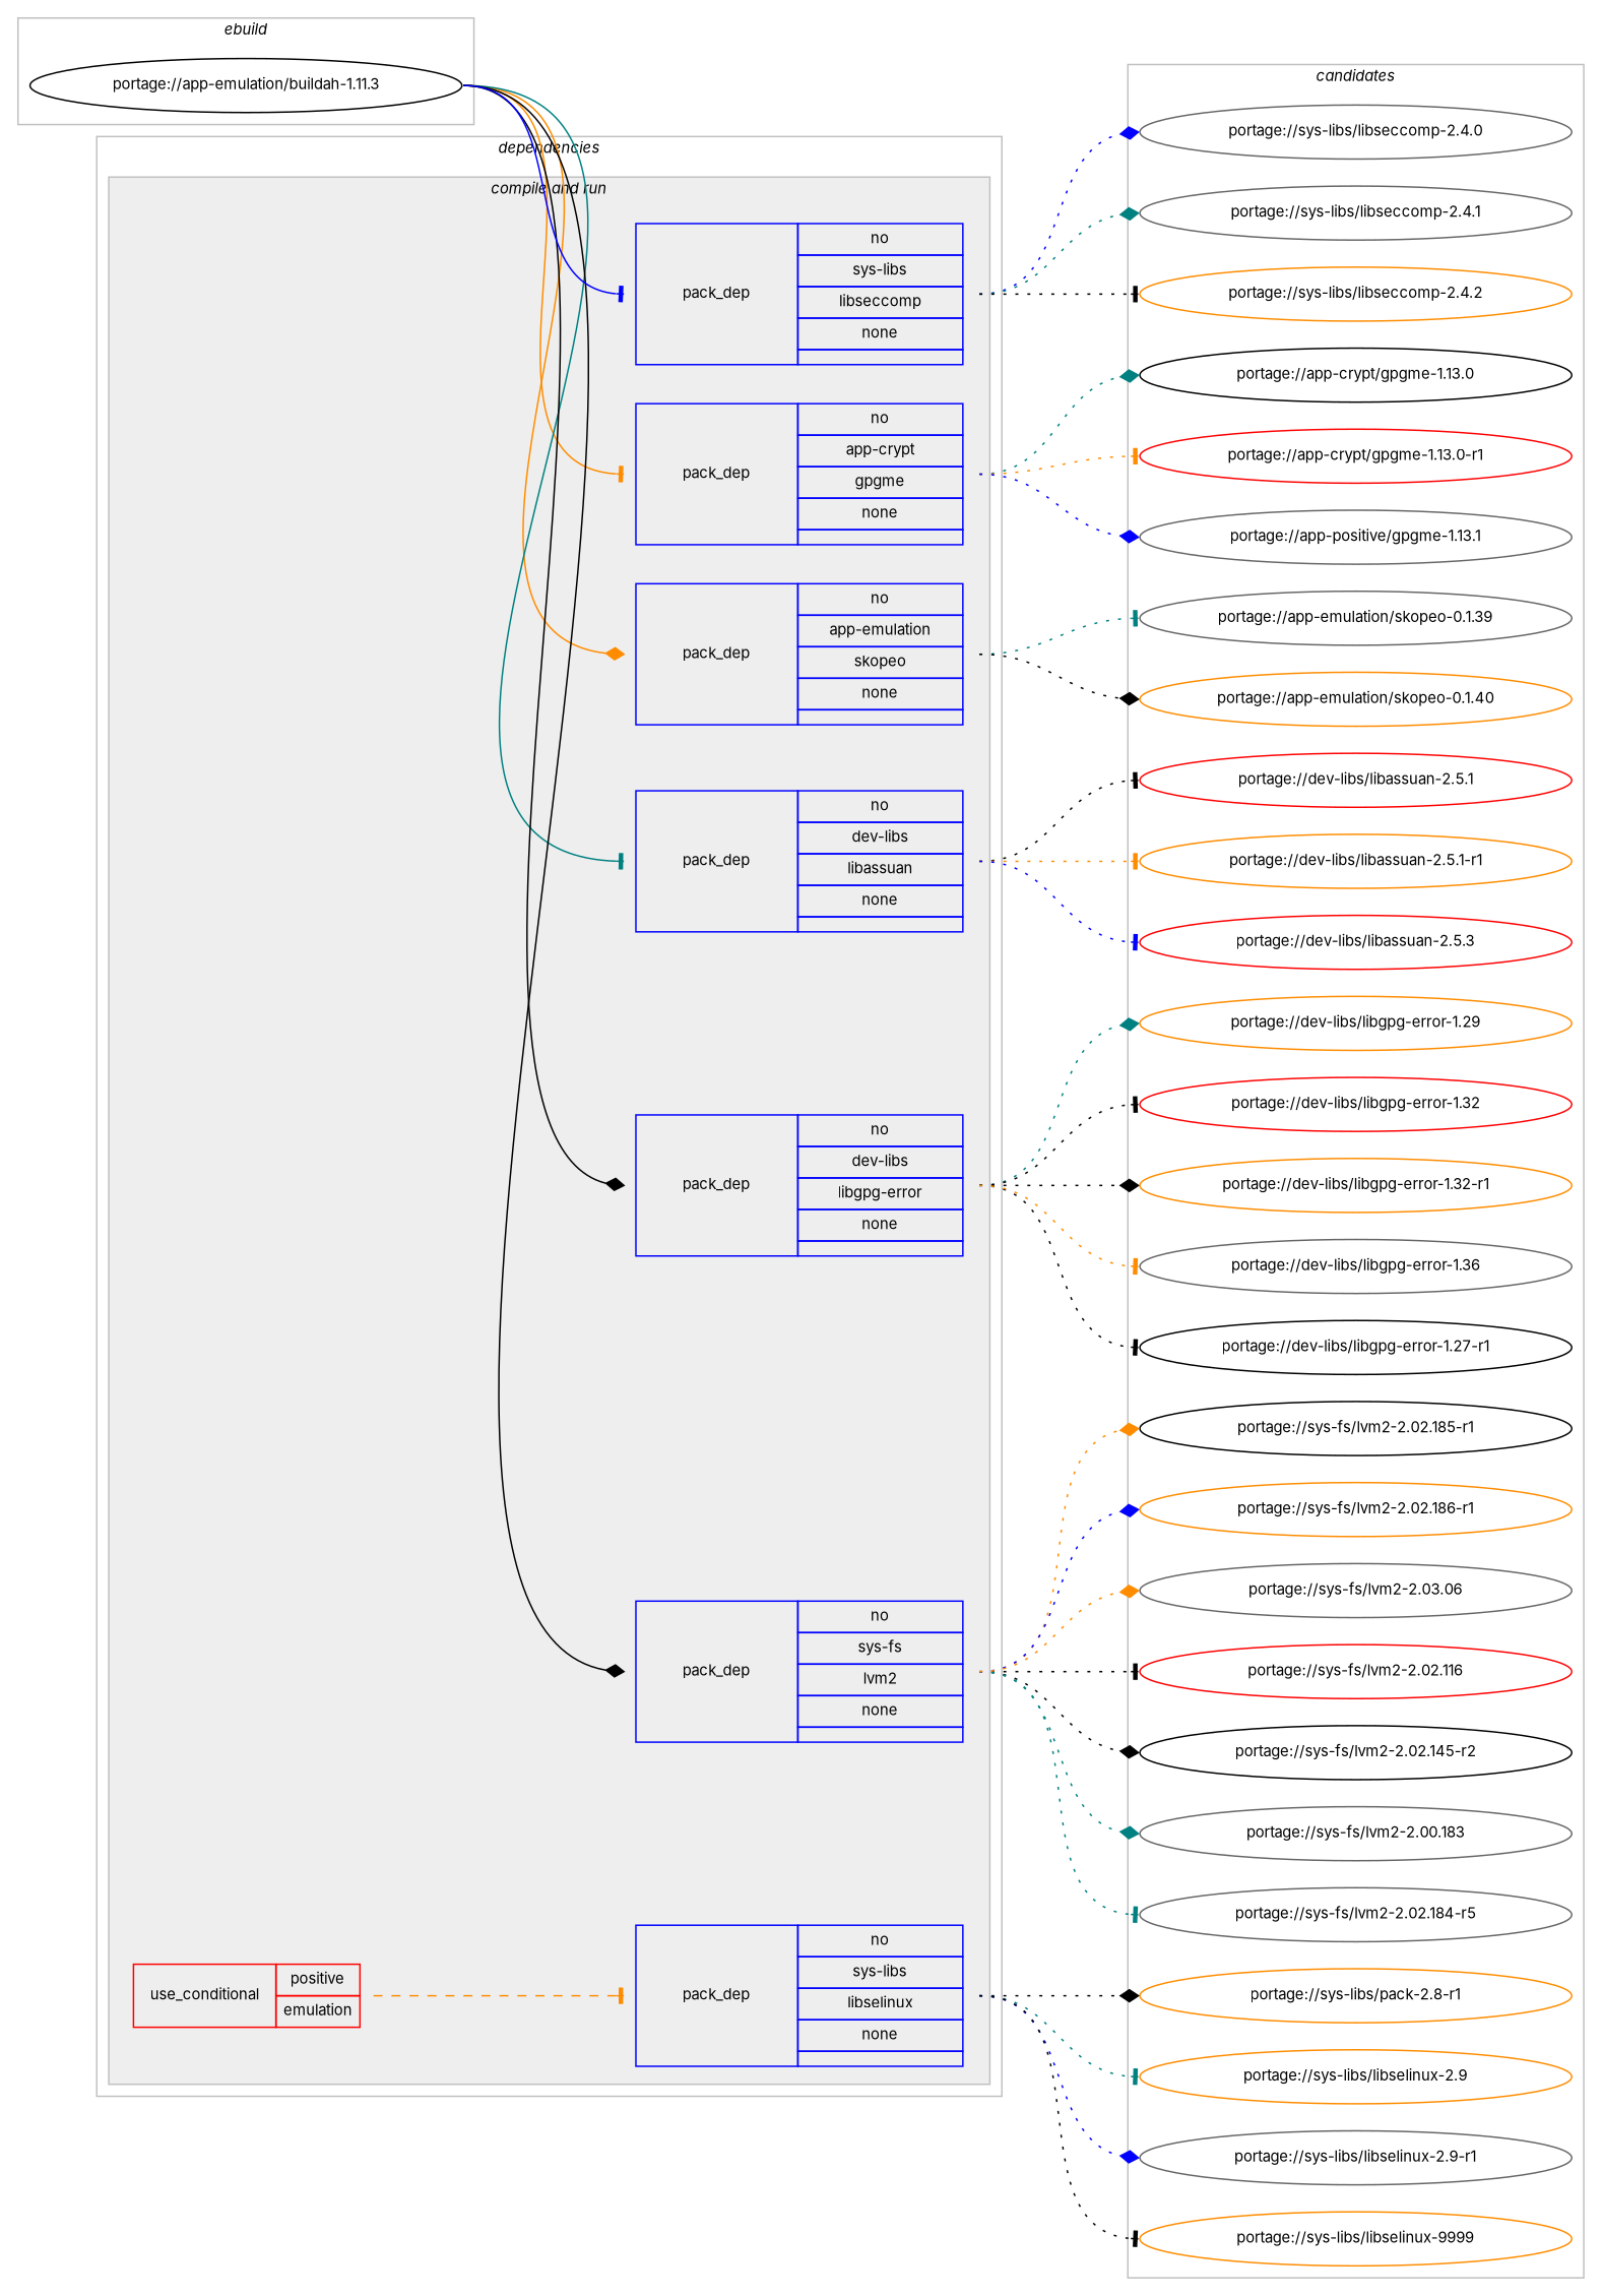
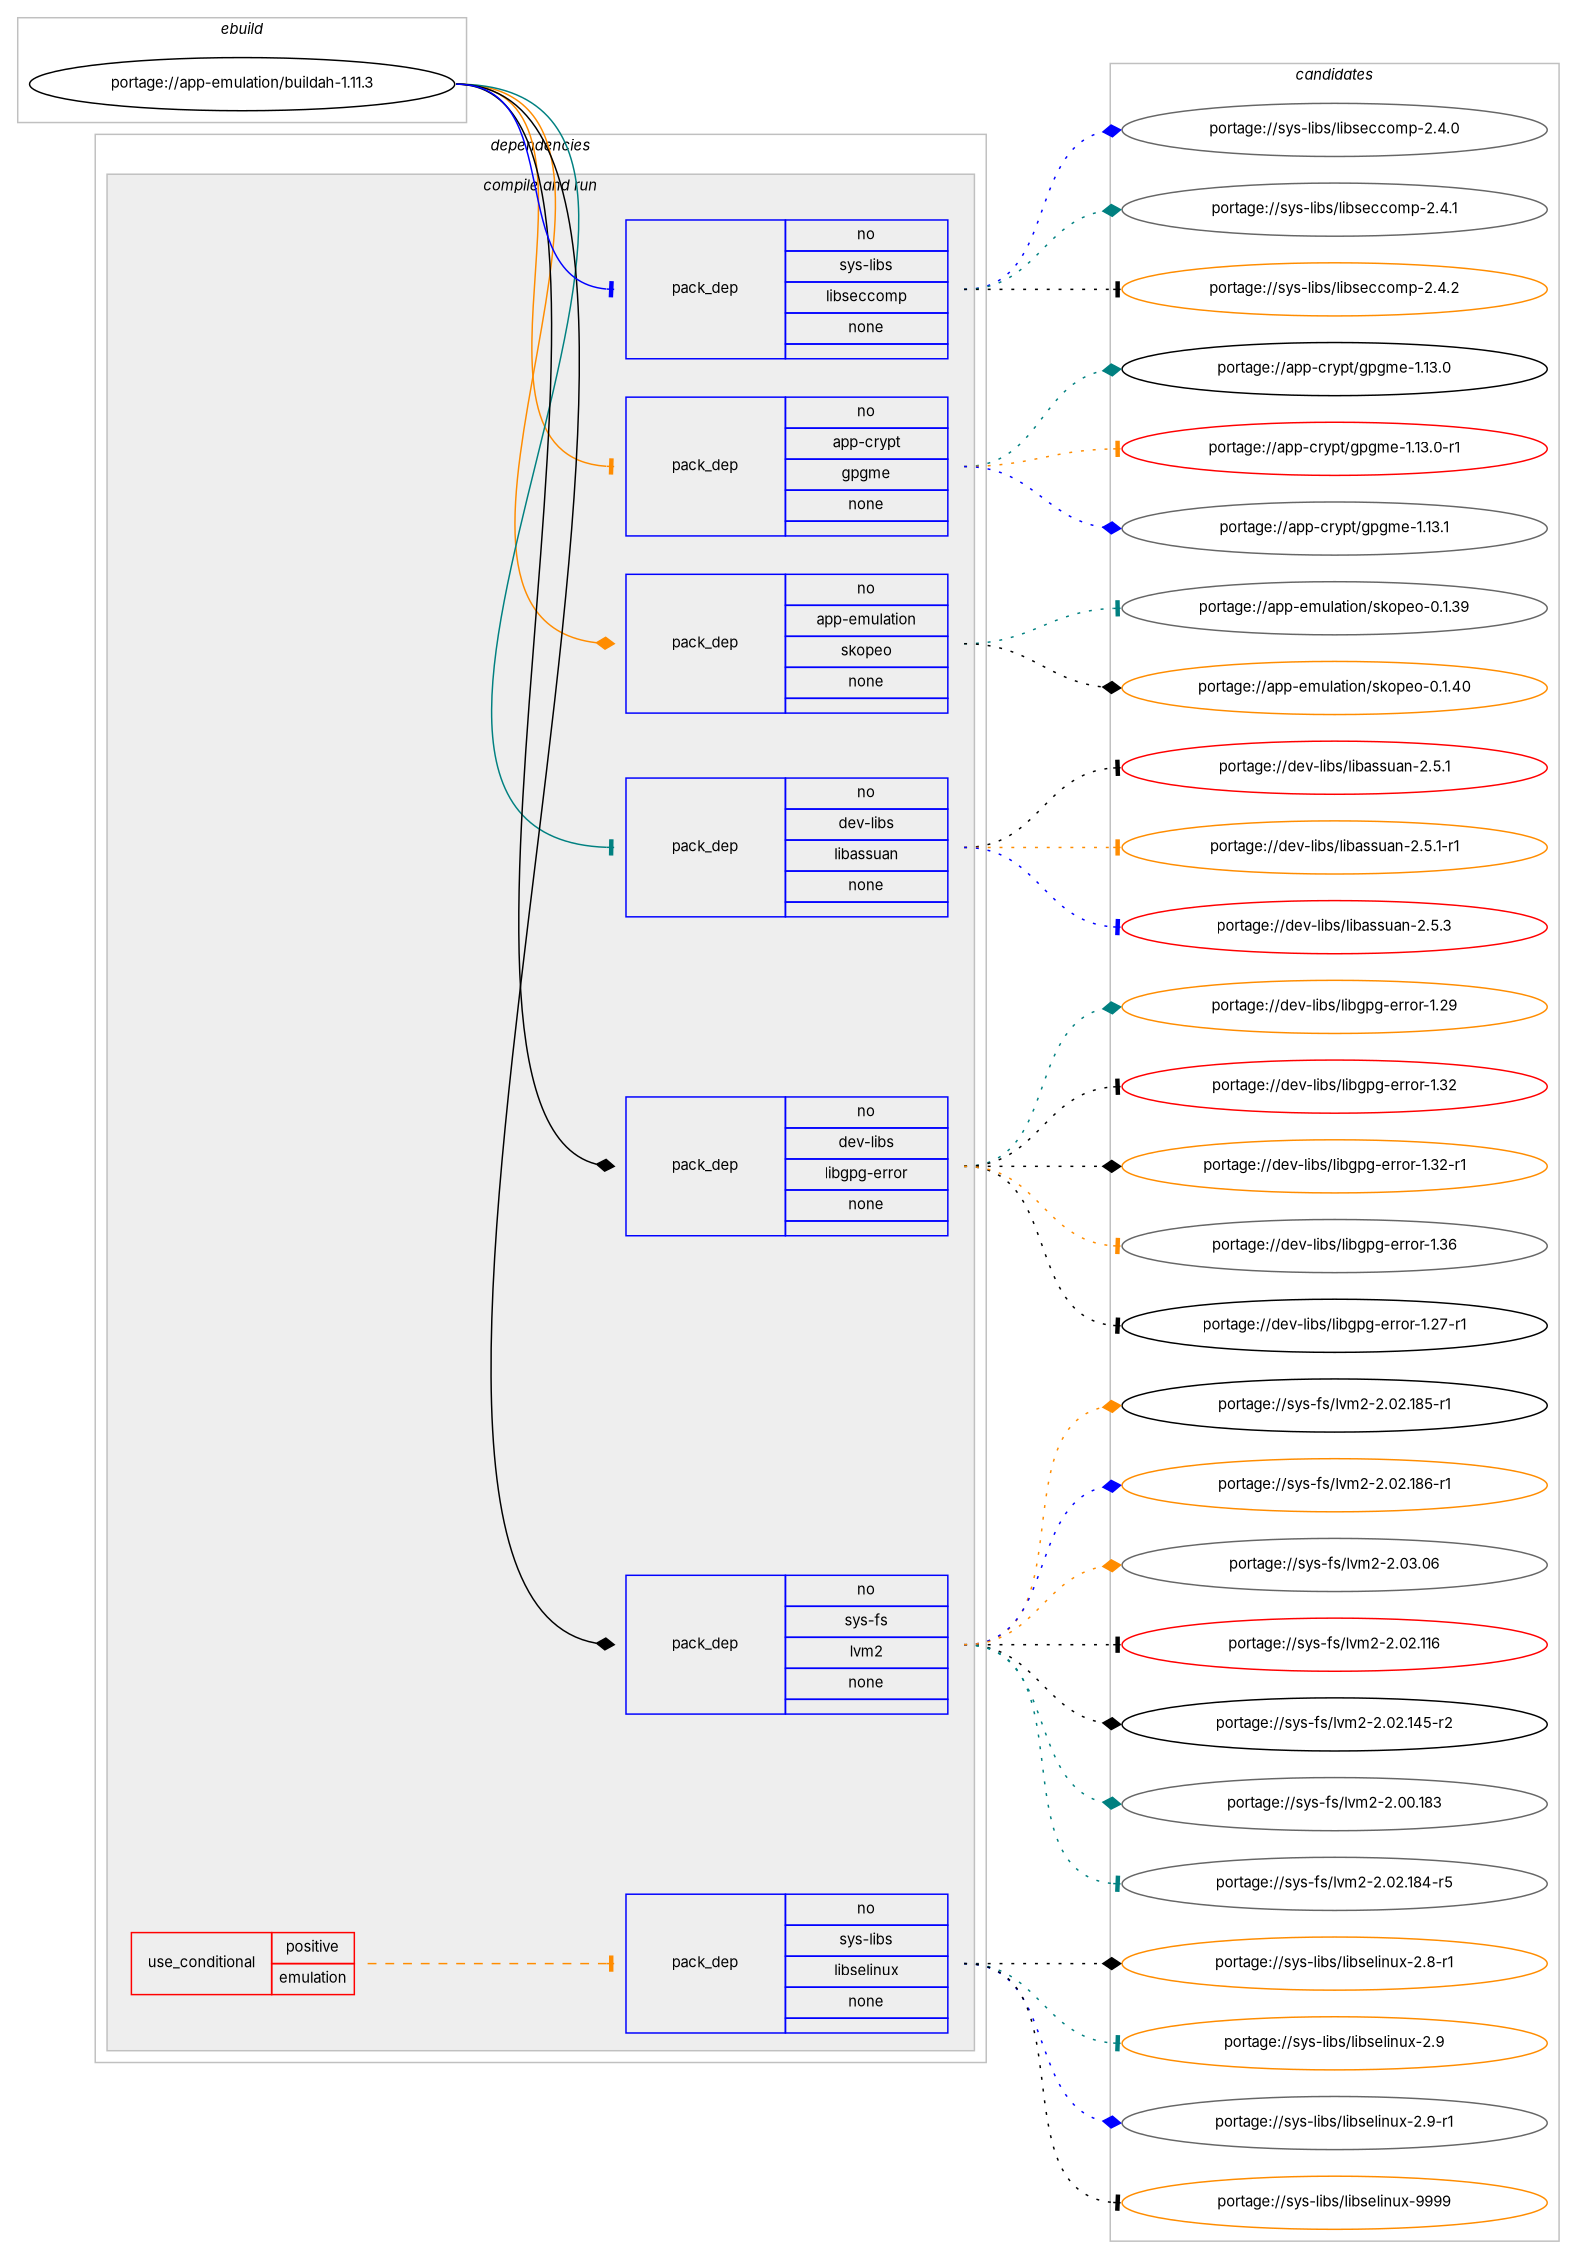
  digraph {
    compound=true
    concentrate=true
    fontname=Inter
    fontsize=10
    newrank=true
    rankdir=LR
    ranksep=1.5
    node [color=darkorange fontname=Inter fontsize=10]
    edge [arrowhead=tee color=black fontname=Inter headport=w style=dotted tailport=e weight=100]
    n1 [color=black label="portage://app-emulation/buildah-1.11.3" width=4]
    n2 [color=blue label=<<TABLE BORDER="0" CELLBORDER="1" CELLSPACING="0" CELLPADDING="4" WIDTH="220"><TR><TD ROWSPAN="6" CELLPADDING="30">pack_dep</TD></TR><TR><TD WIDTH="110">no</TD></TR><TR><TD>sys-libs</TD></TR><TR><TD>libselinux</TD></TR><TR><TD>none</TD></TR><TR><TD></TD></TR></TABLE>> shape=none]
    n3 [color=red label=<<TABLE BORDER="0" CELLBORDER="1" CELLSPACING="0" CELLPADDING="4"><TR><TD ROWSPAN="3" CELLPADDING="10">use_conditional</TD></TR><TR><TD>positive</TD></TR><TR><TD>emulation</TD></TR></TABLE>> shape=none]
    n4 [color=blue label=<<TABLE BORDER="0" CELLBORDER="1" CELLSPACING="0" CELLPADDING="4" WIDTH="220"><TR><TD ROWSPAN="6" CELLPADDING="30">pack_dep</TD></TR><TR><TD WIDTH="110">no</TD></TR><TR><TD>app-crypt</TD></TR><TR><TD>gpgme</TD></TR><TR><TD>none</TD></TR><TR><TD></TD></TR></TABLE>> shape=none]
    n5 [color=blue label=<<TABLE BORDER="0" CELLBORDER="1" CELLSPACING="0" CELLPADDING="4" WIDTH="220"><TR><TD ROWSPAN="6" CELLPADDING="30">pack_dep</TD></TR><TR><TD WIDTH="110">no</TD></TR><TR><TD>app-emulation</TD></TR><TR><TD>skopeo</TD></TR><TR><TD>none</TD></TR><TR><TD></TD></TR></TABLE>> shape=none]
    n6 [color=blue label=<<TABLE BORDER="0" CELLBORDER="1" CELLSPACING="0" CELLPADDING="4" WIDTH="220"><TR><TD ROWSPAN="6" CELLPADDING="30">pack_dep</TD></TR><TR><TD WIDTH="110">no</TD></TR><TR><TD>dev-libs</TD></TR><TR><TD>libassuan</TD></TR><TR><TD>none</TD></TR><TR><TD></TD></TR></TABLE>> shape=none]
    n7 [color=blue label=<<TABLE BORDER="0" CELLBORDER="1" CELLSPACING="0" CELLPADDING="4" WIDTH="220"><TR><TD ROWSPAN="6" CELLPADDING="30">pack_dep</TD></TR><TR><TD WIDTH="110">no</TD></TR><TR><TD>dev-libs</TD></TR><TR><TD>libgpg-error</TD></TR><TR><TD>none</TD></TR><TR><TD></TD></TR></TABLE>> shape=none]
    n8 [color=blue label=<<TABLE BORDER="0" CELLBORDER="1" CELLSPACING="0" CELLPADDING="4" WIDTH="220"><TR><TD ROWSPAN="6" CELLPADDING="30">pack_dep</TD></TR><TR><TD WIDTH="110">no</TD></TR><TR><TD>sys-fs</TD></TR><TR><TD>lvm2</TD></TR><TR><TD>none</TD></TR><TR><TD></TD></TR></TABLE>> shape=none]
    n9 [color=blue label=<<TABLE BORDER="0" CELLBORDER="1" CELLSPACING="0" CELLPADDING="4" WIDTH="220"><TR><TD ROWSPAN="6" CELLPADDING="30">pack_dep</TD></TR><TR><TD WIDTH="110">no</TD></TR><TR><TD>sys-libs</TD></TR><TR><TD>libseccomp</TD></TR><TR><TD>none</TD></TR><TR><TD></TD></TR></TABLE>> shape=none]
-   n10 [label="portage://sys-libs/pack-2.8-r1" width=4]
+   n10 [label="portage://sys-libs/libselinux-2.8-r1" width=4]
    n11 [label="portage://sys-libs/libselinux-2.9" width=4]
    n12 [color=gray40 label="portage://sys-libs/libselinux-2.9-r1" width=4]
    n13 [label="portage://sys-libs/libselinux-9999" width=4]
    n14 [color=black label="portage://app-crypt/gpgme-1.13.0" width=4]
    n15 [color=red label="portage://app-crypt/gpgme-1.13.0-r1" width=4]
-   n16 [color=gray40 label="portage://app-positive/gpgme-1.13.1" width=4]
+   n16 [color=gray40 label="portage://app-crypt/gpgme-1.13.1" width=4]
    n17 [color=gray40 label="portage://app-emulation/skopeo-0.1.39" width=4]
    n18 [label="portage://app-emulation/skopeo-0.1.40" width=4]
    n19 [color=red label="portage://dev-libs/libassuan-2.5.1" width=4]
    n20 [label="portage://dev-libs/libassuan-2.5.1-r1" width=4]
    n21 [color=red label="portage://dev-libs/libassuan-2.5.3" width=4]
    n22 [color=black label="portage://dev-libs/libgpg-error-1.27-r1" width=4]
    n23 [label="portage://dev-libs/libgpg-error-1.29" width=4]
    n24 [color=red label="portage://dev-libs/libgpg-error-1.32" width=4]
    n25 [label="portage://dev-libs/libgpg-error-1.32-r1" width=4]
    n26 [color=gray40 label="portage://dev-libs/libgpg-error-1.36" width=4]
    n27 [color=red label="portage://sys-fs/lvm2-2.02.116" width=4]
    n28 [color=black label="portage://sys-fs/lvm2-2.02.145-r2" width=4]
    n29 [color=gray40 label="portage://sys-fs/lvm2-2.00.183" width=4]
    n30 [color=gray40 label="portage://sys-fs/lvm2-2.02.184-r5" width=4]
    n31 [color=black label="portage://sys-fs/lvm2-2.02.185-r1" width=4]
    n32 [label="portage://sys-fs/lvm2-2.02.186-r1" width=4]
    n33 [color=gray40 label="portage://sys-fs/lvm2-2.03.06" width=4]
    n34 [color=gray40 label="portage://sys-libs/libseccomp-2.4.0" width=4]
    n35 [color=gray40 label="portage://sys-libs/libseccomp-2.4.1" width=4]
    n36 [label="portage://sys-libs/libseccomp-2.4.2" width=4]
    subgraph cluster_1 {
      color=gray
      label=<<i>ebuild</i>>
      rank=same
      n1
    }
    subgraph cluster_2 {
      color=gray
      label=<<i>dependencies</i>>
      subgraph cluster_3 {
        color=gray
        fillcolor="#eeeeee"
        label=<<i>compile</i>>
        style=filled
      }
      subgraph cluster_4 {
        color=gray
        fillcolor="#eeeeee"
        label=<<i>compile and run</i>>
        style=filled
        subgraph sub_5 {
          color=gray
          fillcolor="#eeeeee"
          label=<<i>compile and run</i>>
          style=filled
          n3
          subgraph sub_6 {
            color=gray
            fillcolor="#eeeeee"
            label=<<i>compile and run</i>>
            style=filled
            n2
          }
        }
        subgraph sub_7 {
          color=gray
          fillcolor="#eeeeee"
          label=<<i>compile and run</i>>
          style=filled
          n4
        }
        subgraph sub_8 {
          color=gray
          fillcolor="#eeeeee"
          label=<<i>compile and run</i>>
          style=filled
          n5
        }
        subgraph sub_9 {
          color=gray
          fillcolor="#eeeeee"
          label=<<i>compile and run</i>>
          style=filled
          n6
        }
        subgraph sub_10 {
          color=gray
          fillcolor="#eeeeee"
          label=<<i>compile and run</i>>
          style=filled
          n7
        }
        subgraph sub_11 {
          color=gray
          fillcolor="#eeeeee"
          label=<<i>compile and run</i>>
          style=filled
          n8
        }
        subgraph sub_12 {
          color=gray
          fillcolor="#eeeeee"
          label=<<i>compile and run</i>>
          style=filled
          n9
        }
      }
      subgraph cluster_13 {
        color=gray
        fillcolor="#eeeeee"
        label=<<i>run</i>>
        style=filled
      }
    }
    subgraph cluster_14 {
      color=gray
      label=<<i>candidates</i>>
      rank=same
      subgraph sub_15 {
        color=black
        label=<<i>candidates</i>>
        nodesep=1
        rank=same
        n10
        n11
        n12
        n13
      }
      subgraph sub_16 {
        color=black
        label=<<i>candidates</i>>
        nodesep=1
        rank=same
        n14
        n15
        n16
      }
      subgraph sub_17 {
        color=black
        label=<<i>candidates</i>>
        nodesep=1
        rank=same
        n17
        n18
      }
      subgraph sub_18 {
        color=black
        label=<<i>candidates</i>>
        nodesep=1
        rank=same
        n19
        n20
        n21
      }
      subgraph sub_19 {
        color=black
        label=<<i>candidates</i>>
        nodesep=1
        rank=same
        n22
        n23
        n24
        n25
        n26
      }
      subgraph sub_20 {
        color=black
        label=<<i>candidates</i>>
        nodesep=1
        rank=same
        n27
        n28
        n29
        n30
        n31
        n32
        n33
      }
      subgraph sub_21 {
        color=black
        label=<<i>candidates</i>>
        nodesep=1
        rank=same
        n34
        n35
        n36
      }
    }
    n1 -> n4 [color=darkorange style=solid weight=20]
    n1 -> n5 [arrowhead=diamond color=darkorange style=solid weight=20]
    n1 -> n6 [color=teal style=solid weight=20]
    n1 -> n7 [arrowhead=diamond style=solid weight=20]
    n1 -> n8 [arrowhead=diamond style=solid weight=20]
    n1 -> n9 [color=blue style=solid weight=20]
    n2 -> n10 [arrowhead=diamond]
    n2 -> n11 [color=teal]
    n2 -> n12 [arrowhead=diamond color=blue]
    n2 -> n13
    n3 -> n2 [color=darkorange style=dashed weight=20]
    n4 -> n14 [arrowhead=diamond color=teal]
    n4 -> n15 [color=darkorange]
    n4 -> n16 [arrowhead=diamond color=blue]
    n5 -> n17 [color=teal]
    n5 -> n18 [arrowhead=diamond]
    n6 -> n19
    n6 -> n20 [color=darkorange]
    n6 -> n21 [color=blue]
    n7 -> n22
    n7 -> n23 [arrowhead=diamond color=teal]
    n7 -> n24
    n7 -> n25 [arrowhead=diamond]
    n7 -> n26 [color=darkorange]
    n8 -> n27
    n8 -> n28 [arrowhead=diamond]
    n8 -> n29 [arrowhead=diamond color=teal]
    n8 -> n30 [color=teal]
    n8 -> n31 [arrowhead=diamond color=darkorange]
    n8 -> n32 [arrowhead=diamond color=blue]
    n8 -> n33 [arrowhead=diamond color=darkorange]
    n9 -> n34 [arrowhead=diamond color=blue]
    n9 -> n35 [arrowhead=diamond color=teal]
    n9 -> n36
  }
